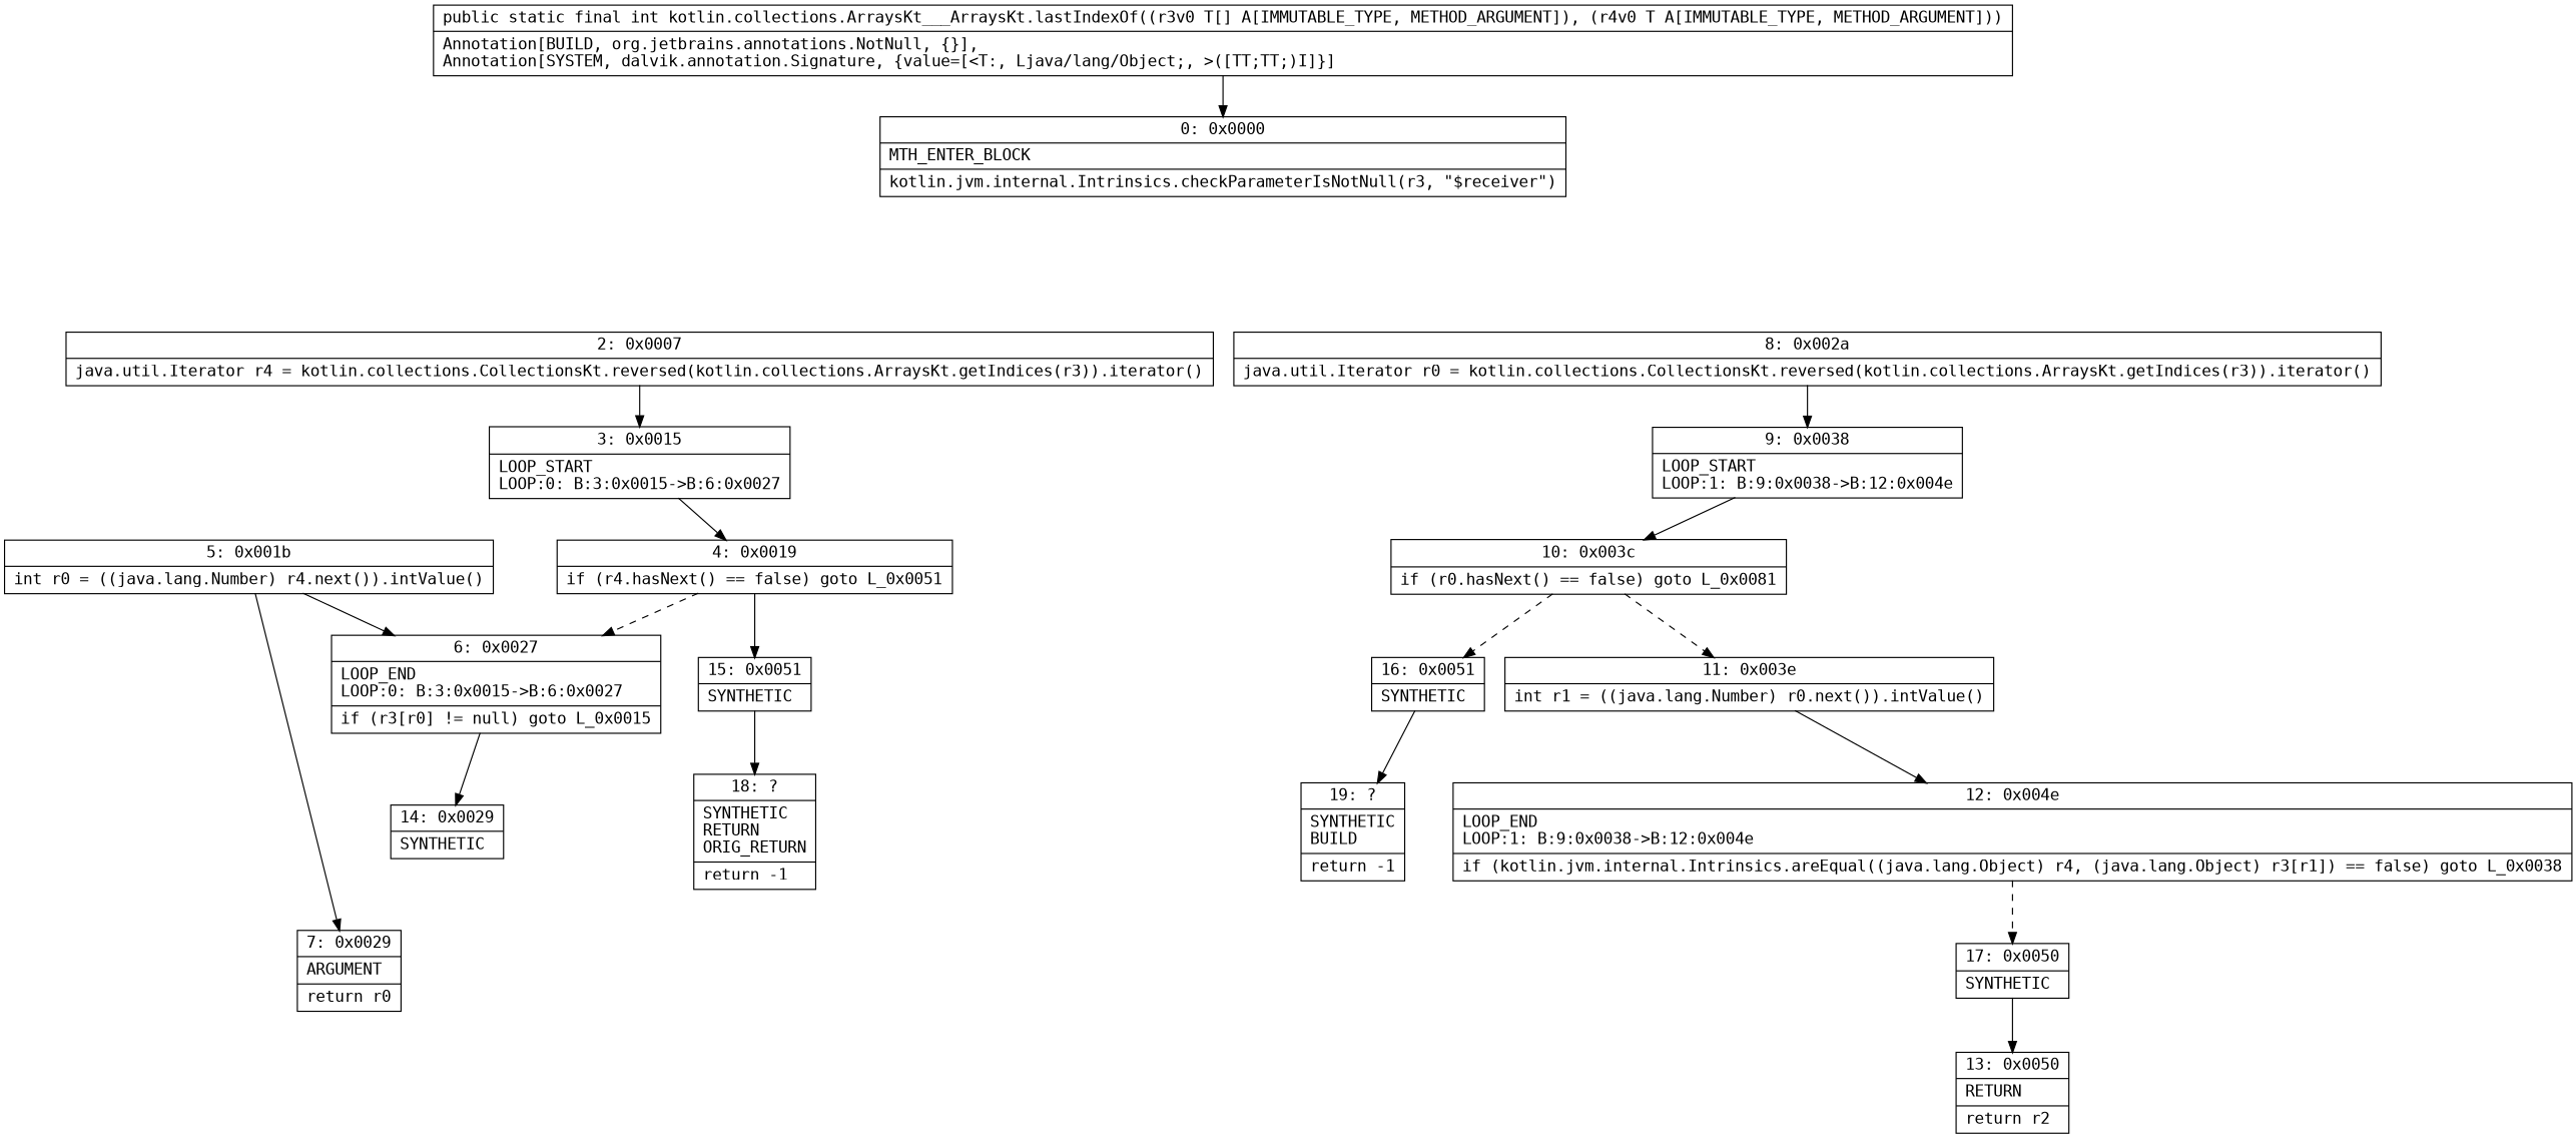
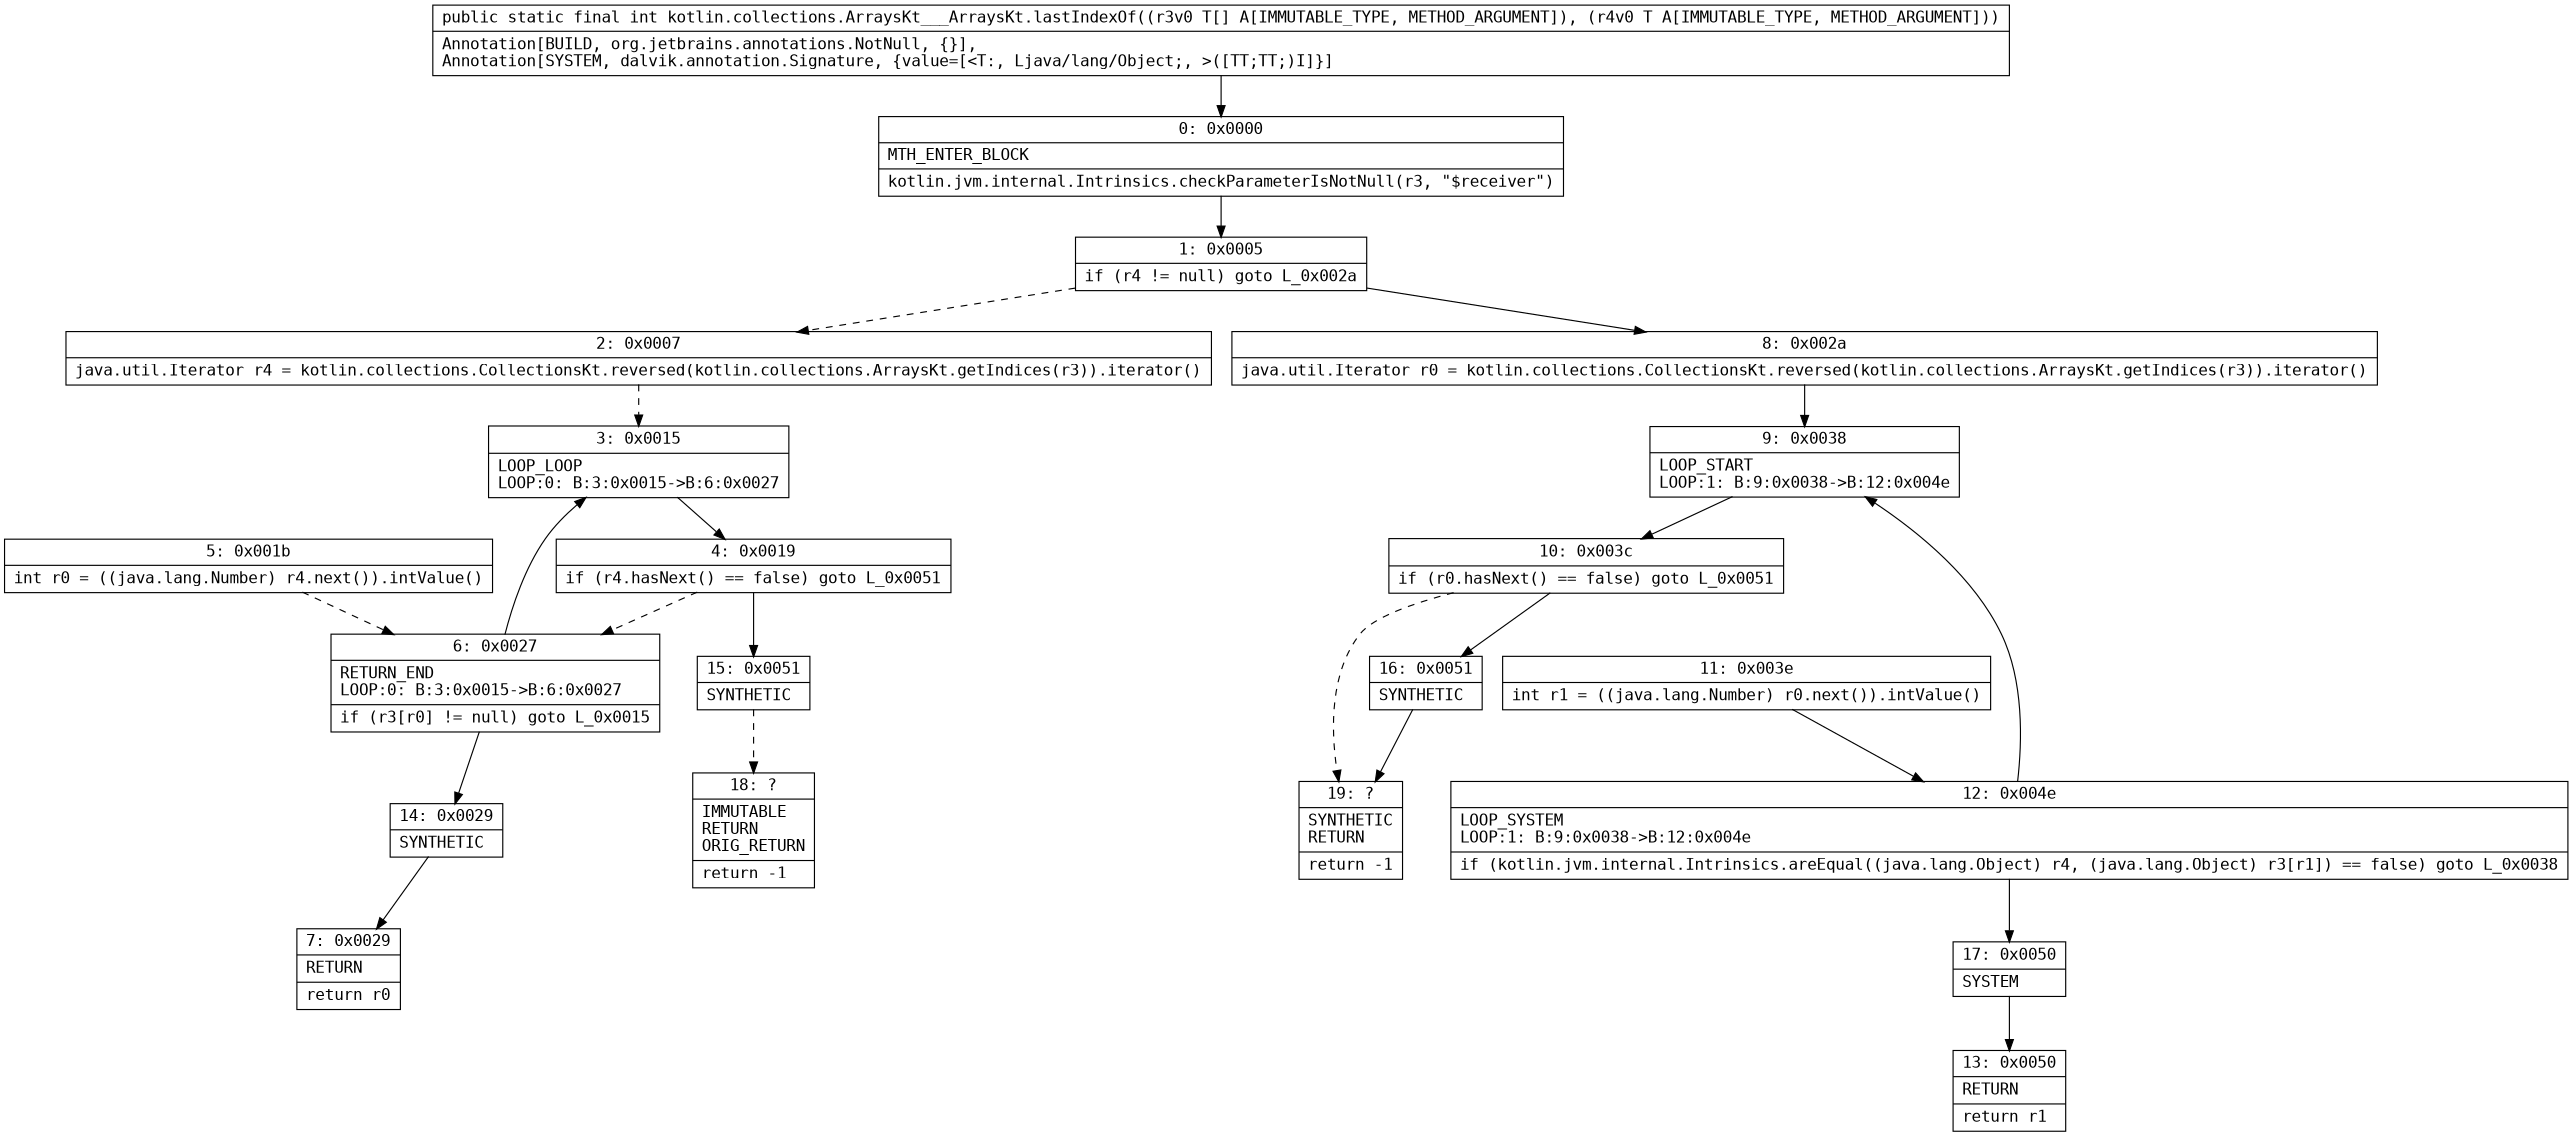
  digraph {
    fontname="DejaVu Sans Mono"
    node [fontname="DejaVu Sans Mono" shape=record]
    edge [fontname="DejaVu Sans Mono"]
    n1 [label="{0\:\ 0x0000|MTH_ENTER_BLOCK\l|kotlin.jvm.internal.Intrinsics.checkParameterIsNotNull(r3, \"$receiver\")\l}"]
+   n2 [label="{1\:\ 0x0005|if (r4 != null) goto L_0x002a\l}"]
    n3 [label="{2\:\ 0x0007|java.util.Iterator r4 = kotlin.collections.CollectionsKt.reversed(kotlin.collections.ArraysKt.getIndices(r3)).iterator()\l}"]
    n4 [label="{8\:\ 0x002a|java.util.Iterator r0 = kotlin.collections.CollectionsKt.reversed(kotlin.collections.ArraysKt.getIndices(r3)).iterator()\l}"]
-   n5 [label="{3\:\ 0x0015|LOOP_START\lLOOP:0: B:3:0x0015\-\>B:6:0x0027\l}"]
+   n5 [label="{3\:\ 0x0015|LOOP_LOOP\lLOOP:0: B:3:0x0015\-\>B:6:0x0027\l}"]
    n6 [label="{9\:\ 0x0038|LOOP_START\lLOOP:1: B:9:0x0038\-\>B:12:0x004e\l}"]
    n7 [label="{4\:\ 0x0019|if (r4.hasNext() == false) goto L_0x0051\l}"]
    n8 [label="{15\:\ 0x0051|SYNTHETIC\l}"]
-   n9 [label="{6\:\ 0x0027|LOOP_END\lLOOP:0: B:3:0x0015\-\>B:6:0x0027\l|if (r3[r0] != null) goto L_0x0015\l}"]
+   n9 [label="{6\:\ 0x0027|RETURN_END\lLOOP:0: B:3:0x0015\-\>B:6:0x0027\l|if (r3[r0] != null) goto L_0x0015\l}"]
    n10 [label="{5\:\ 0x001b|int r0 = ((java.lang.Number) r4.next()).intValue()\l}"]
-   n11 [label="{18\:\ ?|SYNTHETIC\lRETURN\lORIG_RETURN\l|return \-1\l}"]
+   n11 [label="{18\:\ ?|IMMUTABLE\lRETURN\lORIG_RETURN\l|return \-1\l}"]
    n12 [label="{14\:\ 0x0029|SYNTHETIC\l}"]
-   n13 [label="{7\:\ 0x0029|ARGUMENT\l|return r0\l}"]
-   n14 [label="{10\:\ 0x003c|if (r0.hasNext() == false) goto L_0x0081\l}"]
+   n13 [label="{7\:\ 0x0029|RETURN\l|return r0\l}"]
+   n14 [label="{10\:\ 0x003c|if (r0.hasNext() == false) goto L_0x0051\l}"]
    n15 [label="{11\:\ 0x003e|int r1 = ((java.lang.Number) r0.next()).intValue()\l}"]
    n16 [label="{16\:\ 0x0051|SYNTHETIC\l}"]
-   n17 [label="{12\:\ 0x004e|LOOP_END\lLOOP:1: B:9:0x0038\-\>B:12:0x004e\l|if (kotlin.jvm.internal.Intrinsics.areEqual((java.lang.Object) r4, (java.lang.Object) r3[r1]) == false) goto L_0x0038\l}"]
-   n18 [label="{19\:\ ?|SYNTHETIC\lBUILD\l|return \-1\l}"]
-   n19 [label="{17\:\ 0x0050|SYNTHETIC\l}"]
-   n20 [label="{13\:\ 0x0050|RETURN\l|return r2\l}"]
+   n17 [label="{12\:\ 0x004e|LOOP_SYSTEM\lLOOP:1: B:9:0x0038\-\>B:12:0x004e\l|if (kotlin.jvm.internal.Intrinsics.areEqual((java.lang.Object) r4, (java.lang.Object) r3[r1]) == false) goto L_0x0038\l}"]
+   n18 [label="{19\:\ ?|SYNTHETIC\lRETURN\l|return \-1\l}"]
+   n19 [label="{17\:\ 0x0050|SYSTEM\l}"]
+   n20 [label="{13\:\ 0x0050|RETURN\l|return r1\l}"]
    n21 [label="{public static final int kotlin.collections.ArraysKt___ArraysKt.lastIndexOf((r3v0 T[] A[IMMUTABLE_TYPE, METHOD_ARGUMENT]), (r4v0 T A[IMMUTABLE_TYPE, METHOD_ARGUMENT]))  | Annotation[BUILD, org.jetbrains.annotations.NotNull, \{\}], \lAnnotation[SYSTEM, dalvik.annotation.Signature, \{value=[\<T:, Ljava\/lang\/Object;, \>([TT;TT;)I]\}]\l}"]
-   n3 -> n5
+   n1 -> n2
+   n2 -> n3 [style=dashed]
+   n2 -> n4
+   n3 -> n5 [style=dashed]
    n4 -> n6
    n5 -> n7
    n6 -> n14
    n7 -> n8
    n7 -> n9 [style=dashed]
-   n8 -> n11
+   n8 -> n11 [style=dashed]
+   n9 -> n5
    n9 -> n12 [style=solid]
-   n10 -> n9
-   n10 -> n13
-   n14 -> n15 [style=dashed]
-   n14 -> n16 [style=dashed]
+   n10 -> n9 [style=dashed]
+   n12 -> n13
+   n14 -> n18 [style=dashed]
+   n14 -> n16
    n15 -> n17
    n16 -> n18
-   n17 -> n19 [style=dashed]
+   n17 -> n6
+   n17 -> n19 [style=solid]
    n19 -> n20
    n21 -> n1
  }
